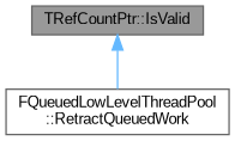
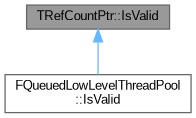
  digraph {
    rankdir=TB
    fontname="Liberation Sans"
    node [fontname="Liberation Sans" fontsize=10 shape=box style=filled]
    n1 [color=gray40 fillcolor=grey60 fontcolor=black height=0.2 label="TRefCountPtr::IsValid" width=0.4]
-   n2 [color=grey40 fillcolor=white height=0.2 label="FQueuedLowLevelThreadPool\l::RetractQueuedWork" width=0.4]
+   n2 [color=grey40 fillcolor=white height=0.2 label="FQueuedLowLevelThreadPool\l::IsValid" width=0.4]
    n1 -> n2 [color=steelblue1 dir=back fontname="Liberation Sans" fontsize=10 labelfontname=Helvetica labelfontsize=10 style=solid]
  }
